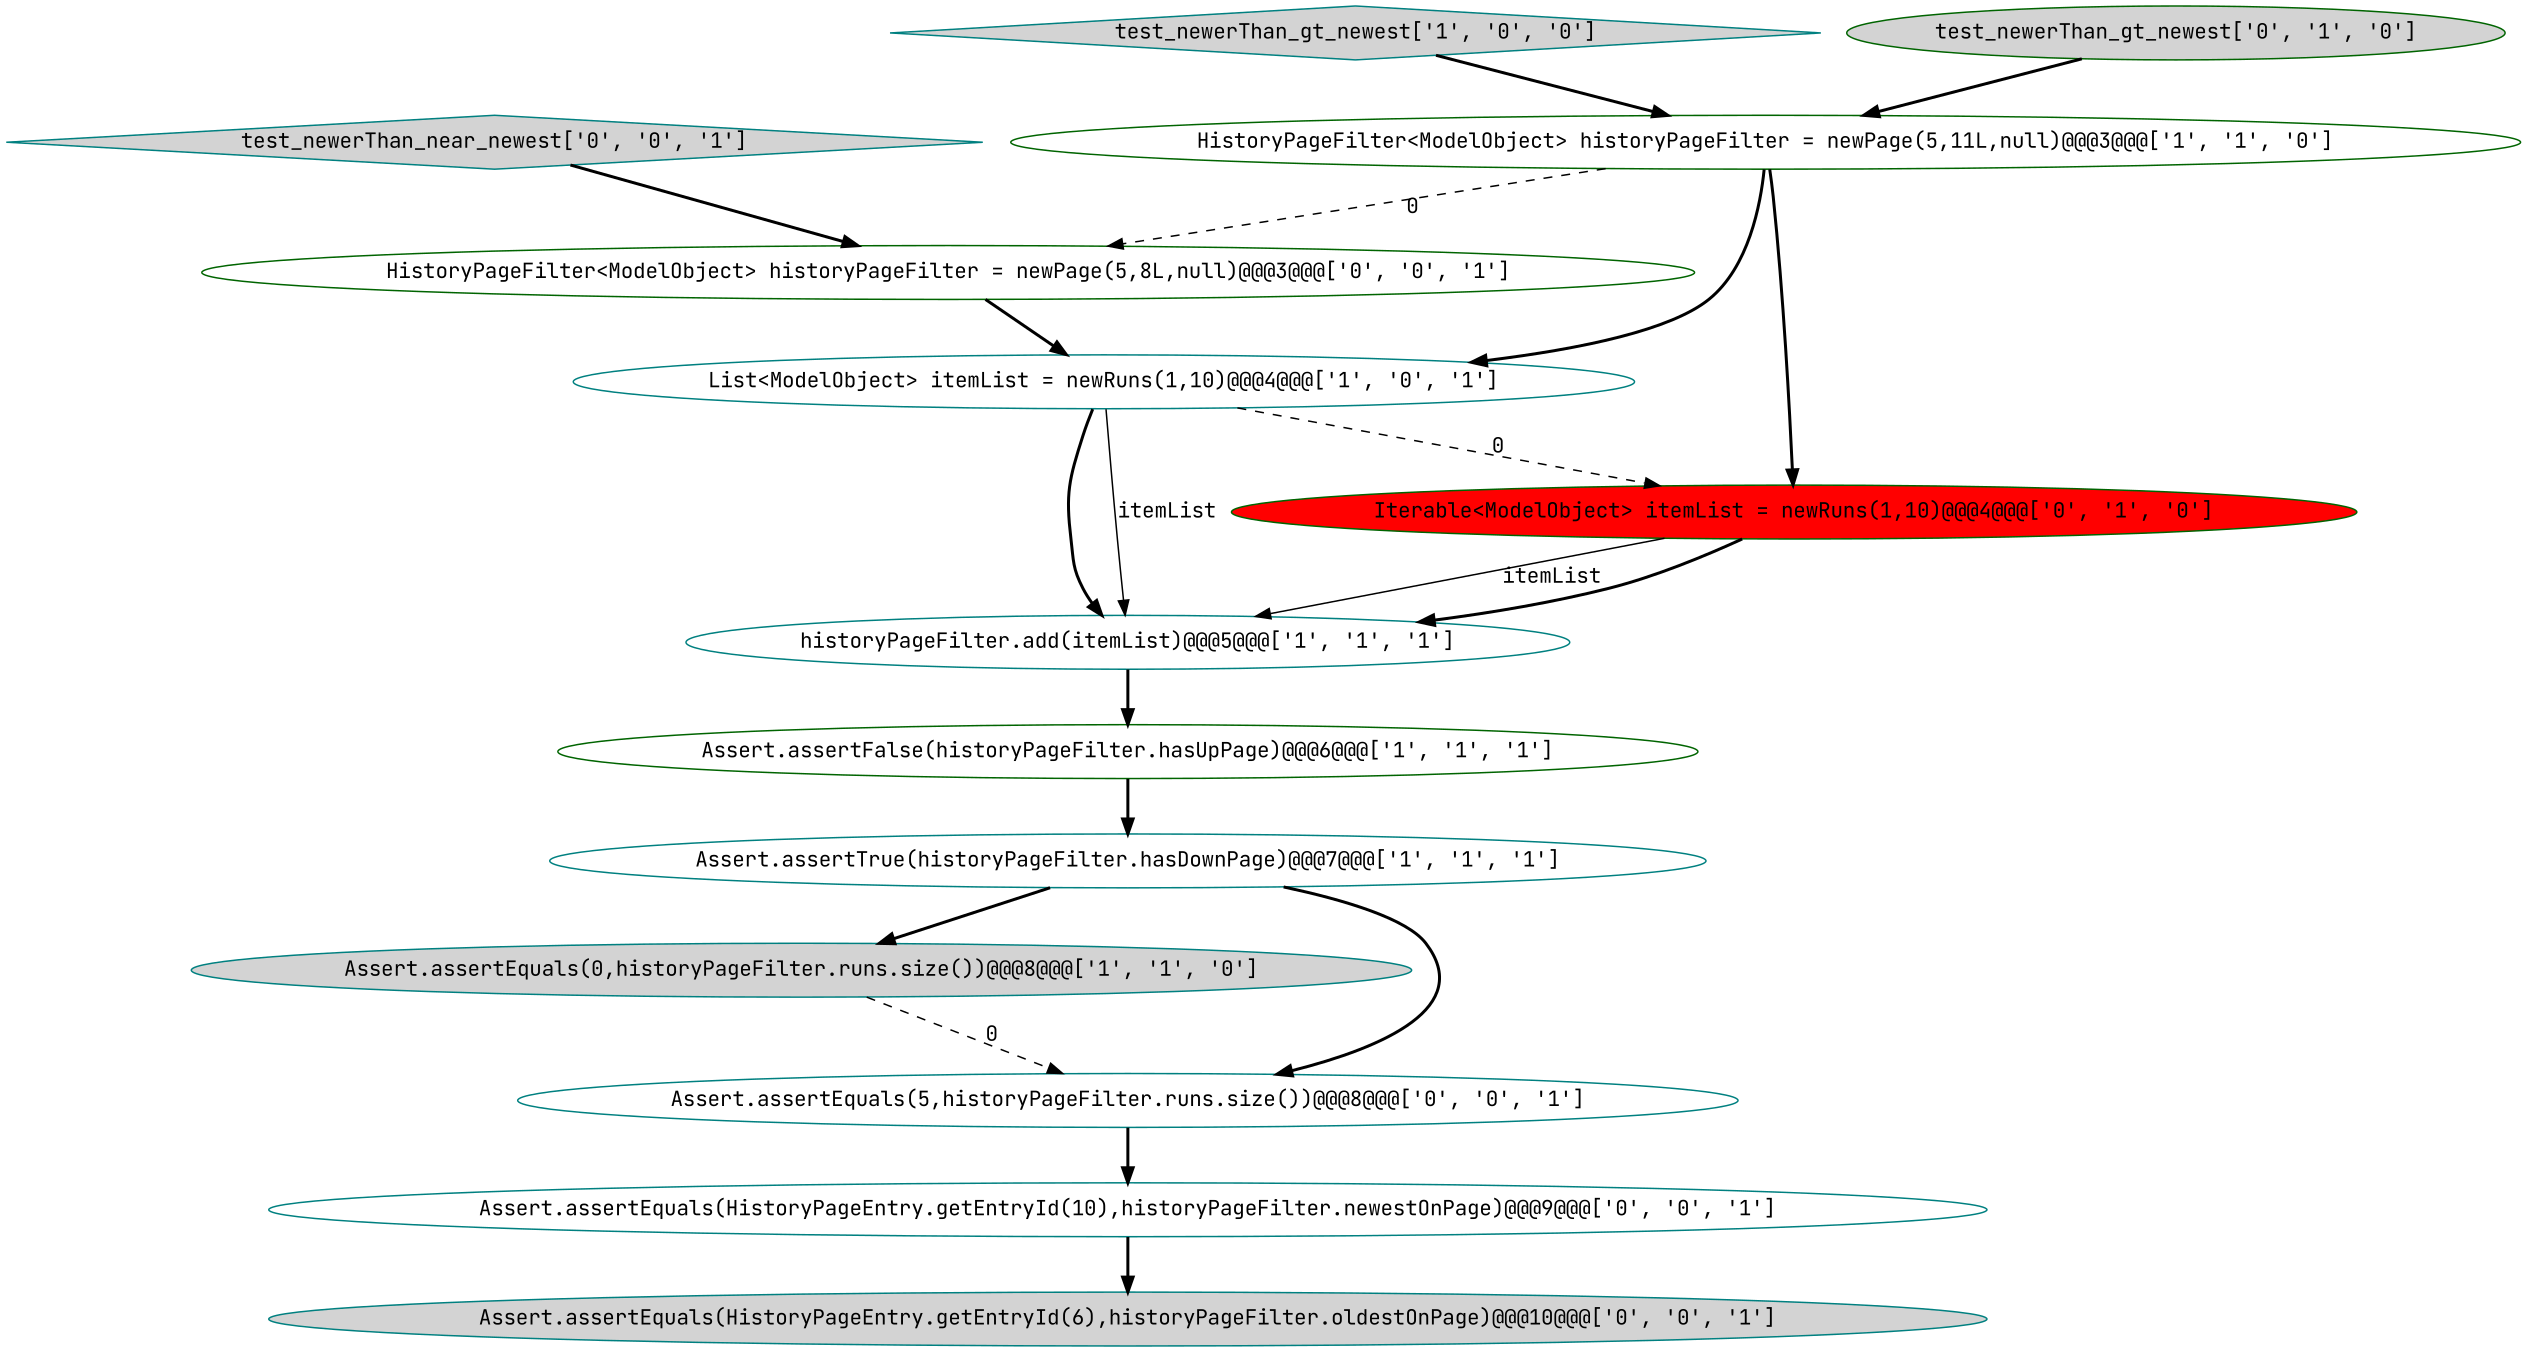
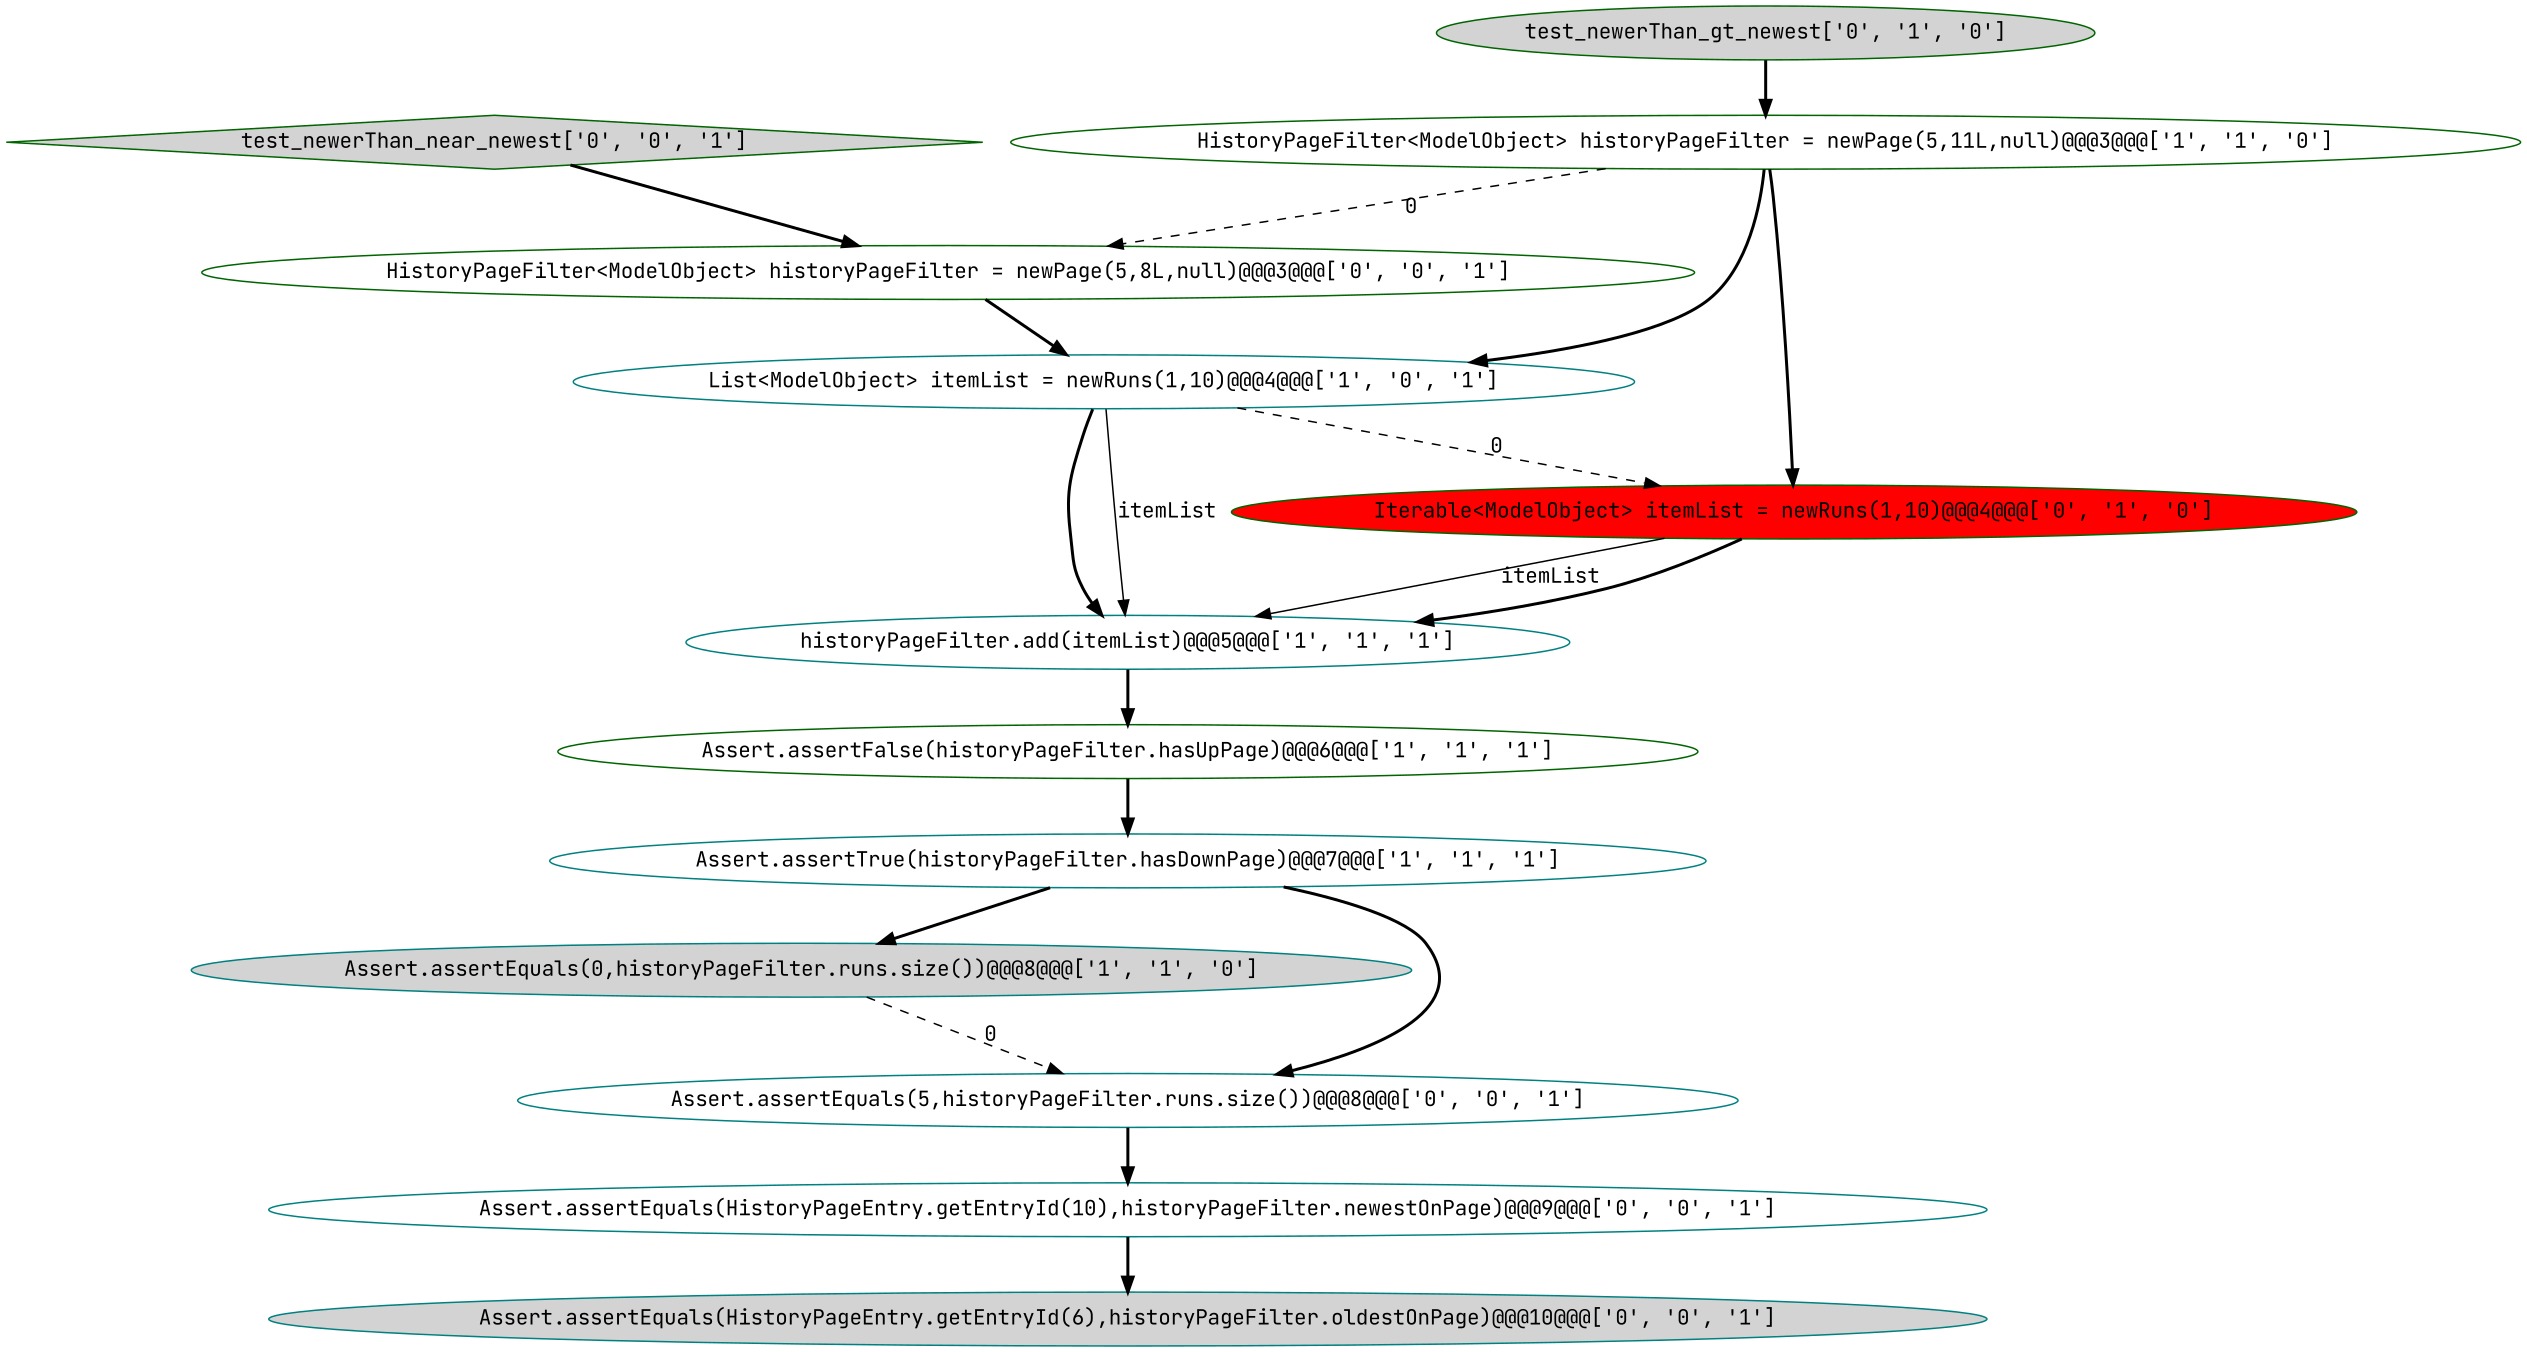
  digraph {
    fontname="JetBrains Mono"
    node [color=teal fillcolor=white fontname="JetBrains Mono" shape=ellipse style=filled]
    edge [fontname="JetBrains Mono" style=bold]
    n1 [label="historyPageFilter.add(itemList)@@@5@@@['1', '1', '1']"]
    n2 [color=darkgreen label="Assert.assertFalse(historyPageFilter.hasUpPage)@@@6@@@['1', '1', '1']"]
    n3 [label="Assert.assertTrue(historyPageFilter.hasDownPage)@@@7@@@['1', '1', '1']"]
    n4 [fillcolor=lightgray label="Assert.assertEquals(0,historyPageFilter.runs.size())@@@8@@@['1', '1', '0']"]
    n5 [label="Assert.assertEquals(5,historyPageFilter.runs.size())@@@8@@@['0', '0', '1']"]
    n6 [label="Assert.assertEquals(HistoryPageEntry.getEntryId(10),historyPageFilter.newestOnPage)@@@9@@@['0', '0', '1']"]
-   n7 [fillcolor=lightgray label="test_newerThan_gt_newest['1', '0', '0']" shape=diamond]
    n8 [color=darkgreen label="HistoryPageFilter<ModelObject> historyPageFilter = newPage(5,11L,null)@@@3@@@['1', '1', '0']"]
    n9 [color=darkgreen label="HistoryPageFilter<ModelObject> historyPageFilter = newPage(5,8L,null)@@@3@@@['0', '0', '1']"]
    n10 [label="List<ModelObject> itemList = newRuns(1,10)@@@4@@@['1', '0', '1']"]
    n11 [color=darkgreen fillcolor=red label="Iterable<ModelObject> itemList = newRuns(1,10)@@@4@@@['0', '1', '0']"]
    n12 [fillcolor=lightgray label="Assert.assertEquals(HistoryPageEntry.getEntryId(6),historyPageFilter.oldestOnPage)@@@10@@@['0', '0', '1']"]
    n13 [color=darkgreen fillcolor=lightgray label="test_newerThan_gt_newest['0', '1', '0']"]
-   n14 [fillcolor=lightgray label="test_newerThan_near_newest['0', '0', '1']" shape=diamond]
+   n14 [color=darkgreen fillcolor=lightgray label="test_newerThan_near_newest['0', '0', '1']" shape=diamond]
    n1 -> n2
    n2 -> n3
    n3 -> n4
    n3 -> n5
    n4 -> n5 [label=0 style=dashed]
    n5 -> n6
    n6 -> n12
-   n7 -> n8
    n8 -> n9 [label=0 style=dashed]
    n8 -> n10
    n8 -> n11
    n9 -> n10
    n10 -> n1
    n10 -> n1 [label=itemList style=solid]
    n10 -> n11 [label=0 style=dashed]
    n11 -> n1 [label=itemList style=solid]
    n11 -> n1
    n13 -> n8
    n14 -> n9
  }
